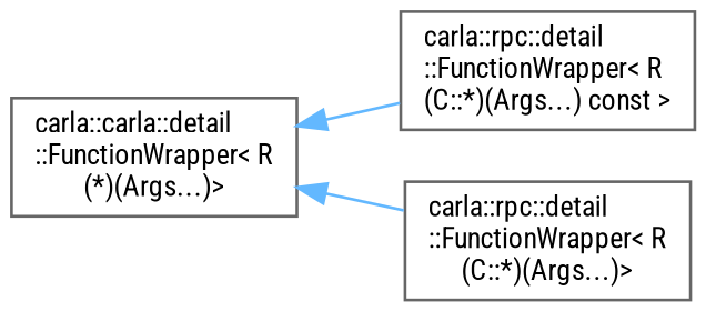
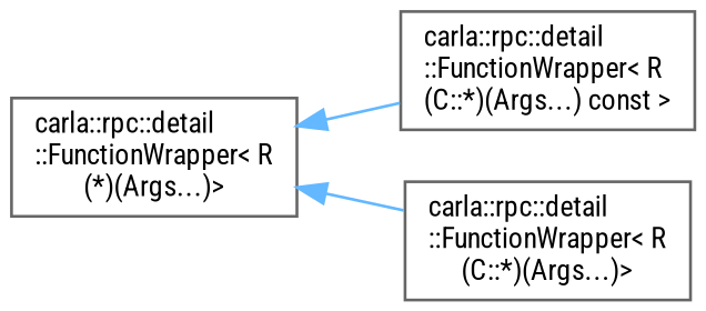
  digraph {
    rankdir=LR
    fontname="Roboto Condensed"
    node [color=grey40 fillcolor=white fontname="Roboto Condensed" fontsize=10 shape=box style=filled]
    edge [color=steelblue1 dir=back fontname="Roboto Condensed" fontsize=10 labelfontname=Helvetica labelfontsize=10 style=solid]
-   n1 [height=0.2 label="carla::carla::detail\l::FunctionWrapper\< R\l(*)(Args...)\>" width=0.4]
+   n1 [height=0.2 label="carla::rpc::detail\l::FunctionWrapper\< R\l(*)(Args...)\>" width=0.4]
    n2 [height=0.2 label="carla::rpc::detail\l::FunctionWrapper\< R\l(C::*)(Args...) const \>" width=0.4]
    n3 [height=0.2 label="carla::rpc::detail\l::FunctionWrapper\< R\l(C::*)(Args...)\>" width=0.4]
    n1 -> n2
    n1 -> n3
  }
